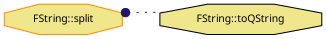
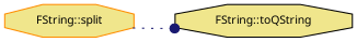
  digraph {
    rankdir=LR
    fontname="Noto Sans"
    node [fillcolor=khaki fontname="Noto Sans" fontsize=10 shape=octagon style=filled]
    n1 [color=darkorange fontcolor=black height=0.2 label="FString::split" width=0.4]
    n2 [color=black height=0.2 label="FString::toQString" width=0.4]
-   n2 -> n1 [color=midnightblue fontname="Noto Sans" fontsize=10 labelfontname=Helvetica labelfontsize=10 style=dotted arrowhead=dot]
+   n1 -> n2 [color=midnightblue fontname="Noto Sans" fontsize=10 labelfontname=Helvetica labelfontsize=10 style=dotted arrowhead=dot]
  }
